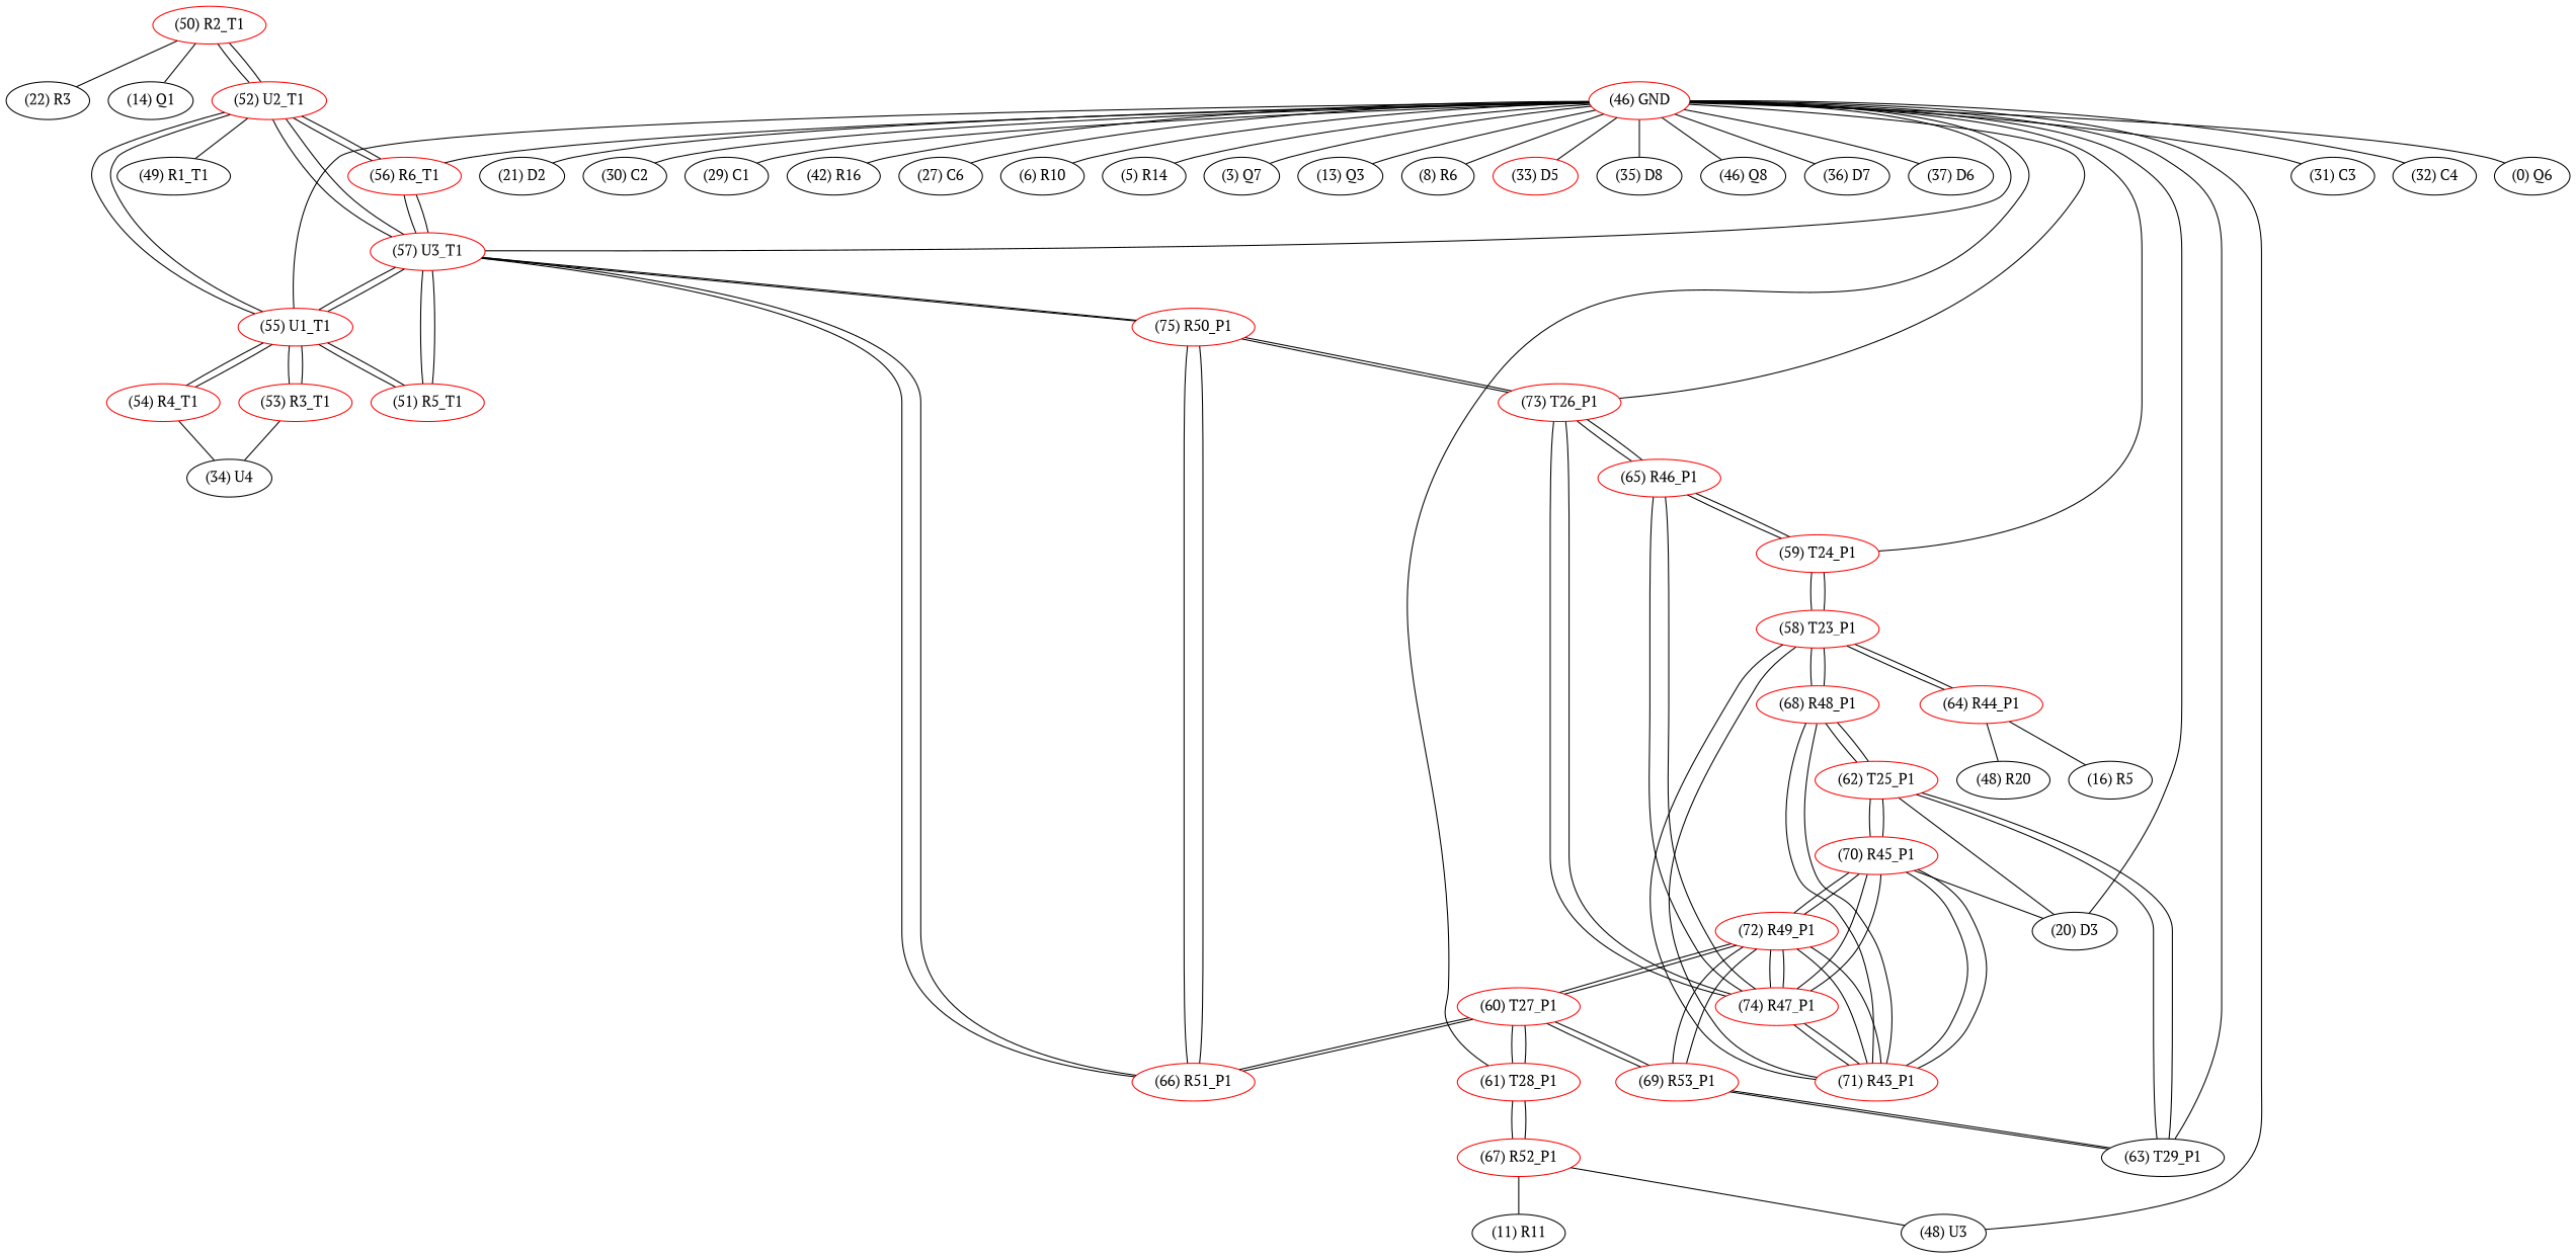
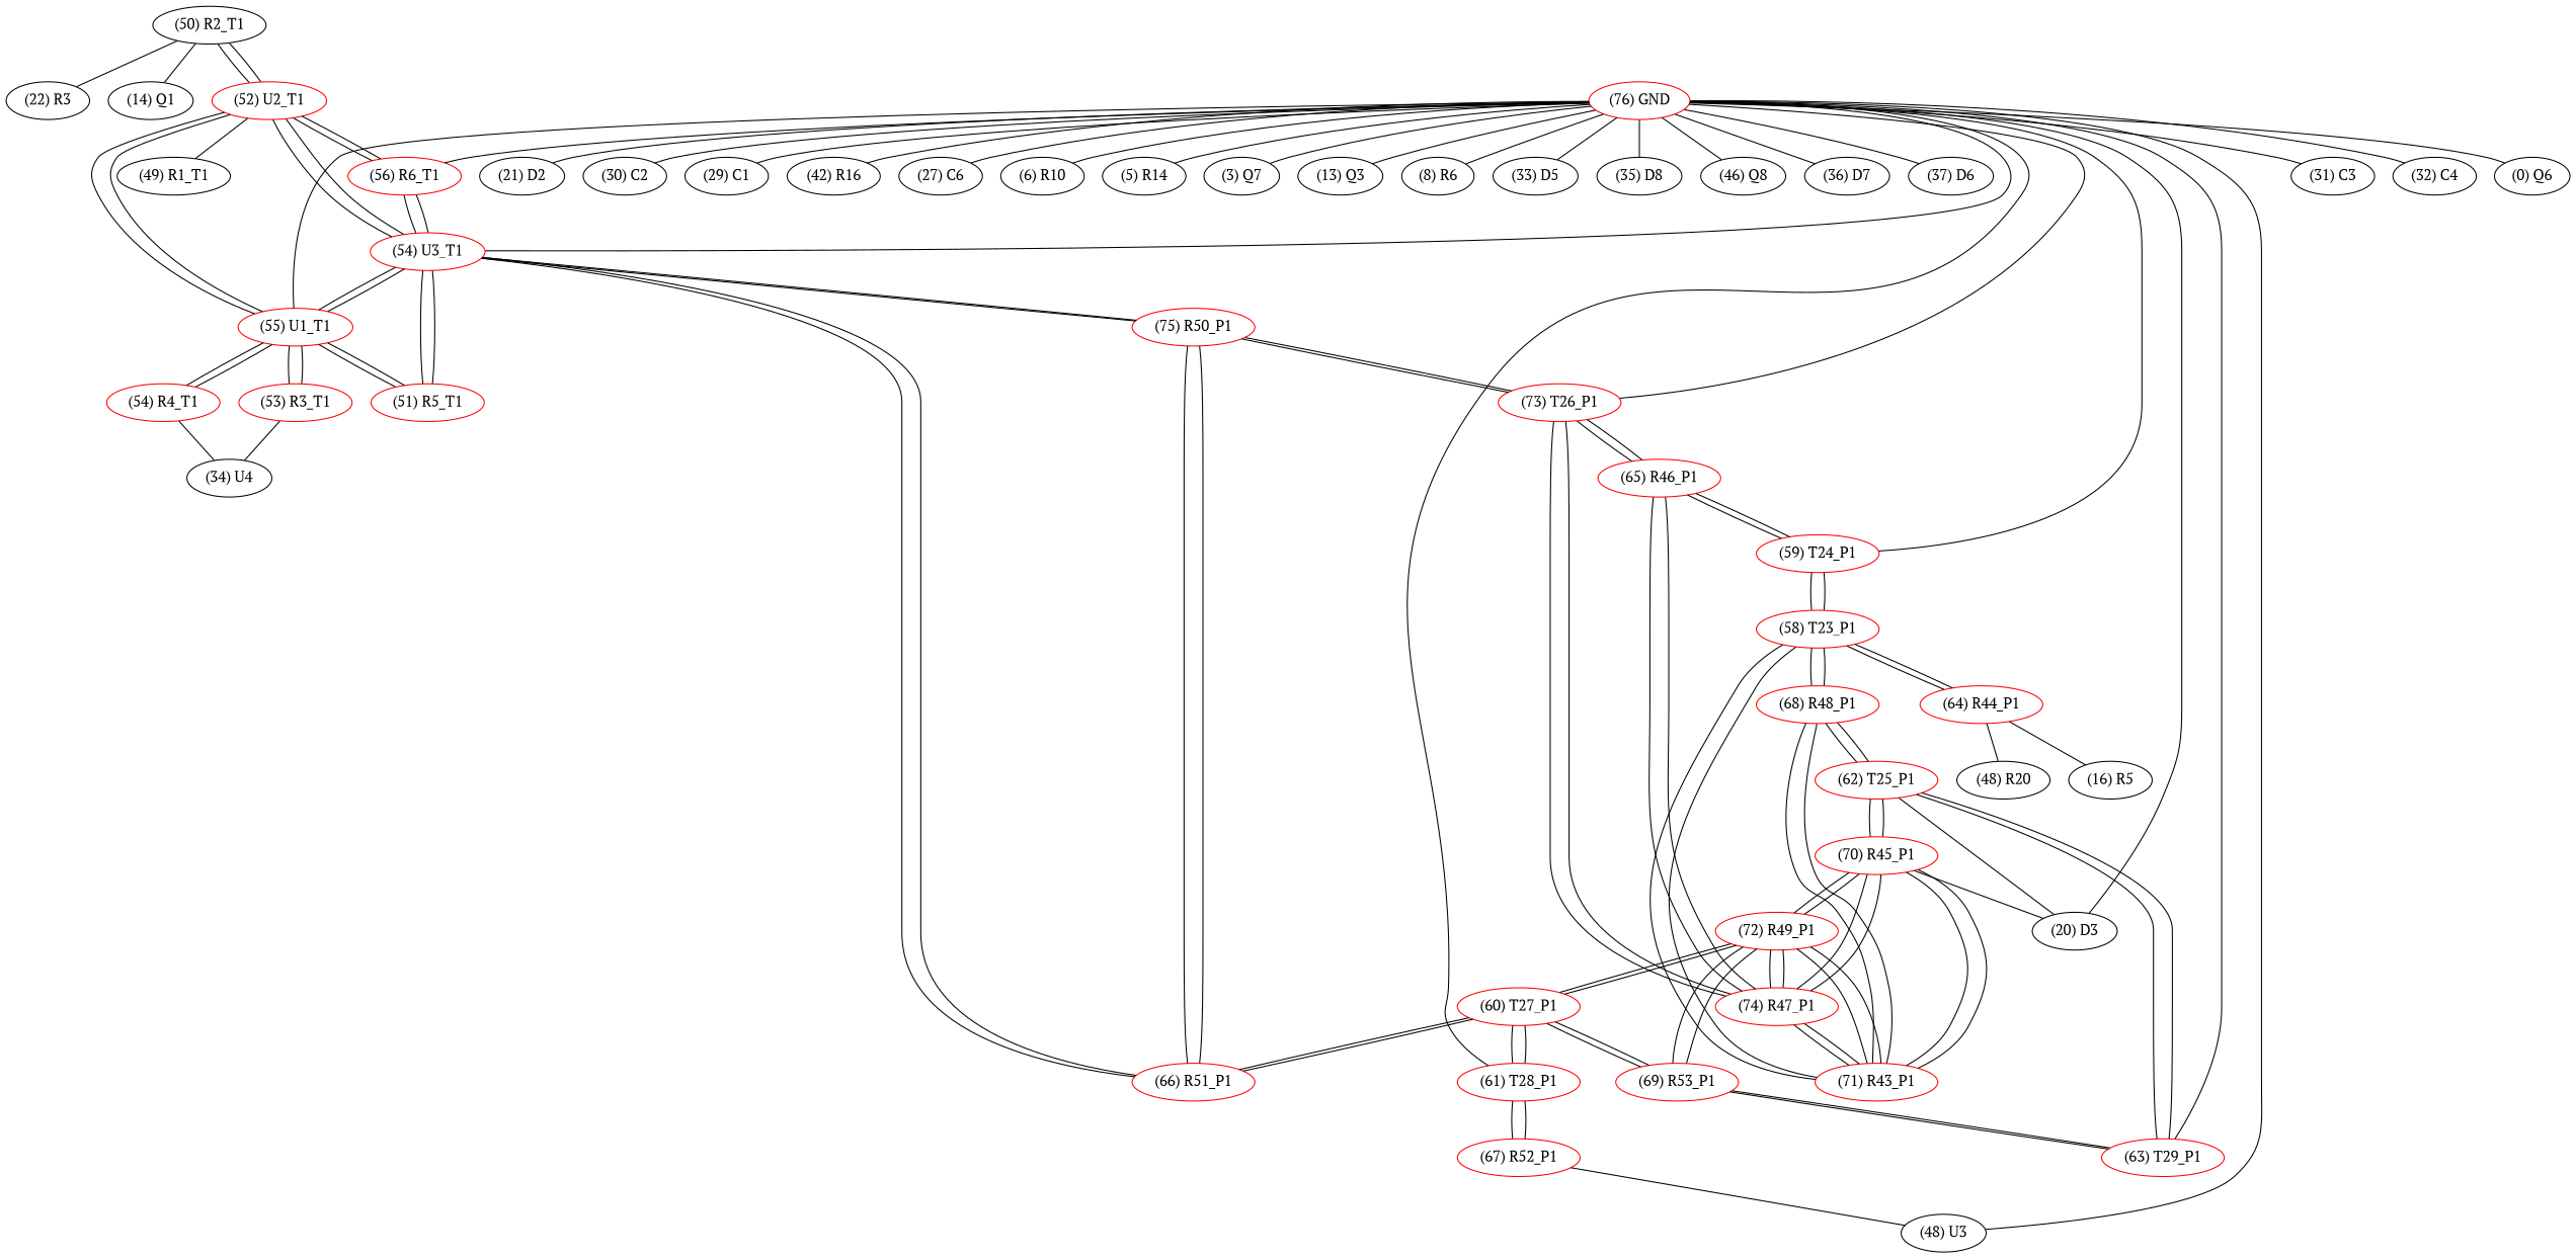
  graph {
    fontname="PT Serif"
    node [fontname="PT Serif"]
    edge [fontname="PT Serif"]
-   n1 [color=red label="(50) R2_T1"]
+   n1 [color=black label="(50) R2_T1"]
    n2 [label="(22) R3"]
    n3 [label="(14) Q1"]
    n4 [color=red label="(52) U2_T1"]
-   n5 [color=red label="(57) U3_T1"]
+   n5 [color=red label="(54) U3_T1"]
    n6 [color=red label="(55) U1_T1"]
    n7 [label="(49) R1_T1"]
    n8 [color=red label="(56) R6_T1"]
    n9 [color=red label="(51) R5_T1"]
    n10 [color=red label="(66) R51_P1"]
    n11 [color=red label="(75) R50_P1"]
    n12 [color=red label="(53) R3_T1"]
    n13 [color=red label="(54) R4_T1"]
    n14 [color=red label="(60) T27_P1"]
    n15 [color=red label="(73) T26_P1"]
    n16 [label="(34) U4"]
    n17 [color=red label="(72) R49_P1"]
    n18 [color=red label="(61) T28_P1"]
    n19 [color=red label="(69) R53_P1"]
    n20 [color=red label="(74) R47_P1"]
    n21 [color=red label="(65) R46_P1"]
    n22 [color=red label="(58) T23_P1"]
    n23 [color=red label="(68) R48_P1"]
    n24 [color=red label="(71) R43_P1"]
    n25 [color=red label="(59) T24_P1"]
    n26 [color=red label="(64) R44_P1"]
    n27 [color=red label="(62) T25_P1"]
    n28 [color=red label="(70) R45_P1"]
    n29 [label="(48) R20"]
    n30 [label="(16) R5"]
-   n31 [color=black label="(63) T29_P1"]
+   n31 [color=red label="(63) T29_P1"]
    n32 [label="(20) D3"]
    n33 [color=red label="(67) R52_P1"]
-   n34 [label="(11) R11"]
    n35 [label="(48) U3"]
-   n36 [color=red label="(46) GND"]
+   n36 [color=red label="(76) GND"]
    n37 [label="(31) C3"]
    n38 [label="(32) C4"]
    n39 [label="(0) Q6"]
    n40 [label="(21) D2"]
    n41 [label="(30) C2"]
    n42 [label="(29) C1"]
    n43 [label="(42) R16"]
    n44 [label="(27) C6"]
    n45 [label="(6) R10"]
    n46 [label="(5) R14"]
    n47 [label="(3) Q7"]
    n48 [label="(13) Q3"]
    n49 [label="(8) R6"]
-   n50 [label="(33) D5" color=red]
+   n50 [label="(33) D5"]
    n51 [label="(35) D8"]
    n52 [label="(46) Q8"]
    n53 [label="(36) D7"]
    n54 [label="(37) D6"]
    n1 -- n2
    n1 -- n3
    n1 -- n4
    n4 -- n1
    n4 -- n5
    n4 -- n6
    n4 -- n7
    n4 -- n8
    n5 -- n4
    n5 -- n6
    n5 -- n8
    n5 -- n9
    n5 -- n10
    n5 -- n11
    n6 -- n4
    n6 -- n5
    n6 -- n9
    n6 -- n12
    n6 -- n13
    n8 -- n4
    n8 -- n5
    n9 -- n5
    n9 -- n6
    n10 -- n5
    n10 -- n11
    n10 -- n14
    n11 -- n5
    n11 -- n10
    n11 -- n15
    n12 -- n6
    n12 -- n16
    n13 -- n6
    n13 -- n16
    n14 -- n10
    n14 -- n17
    n14 -- n18
    n14 -- n19
    n15 -- n11
    n15 -- n20
    n15 -- n21
    n17 -- n14
    n17 -- n19
    n17 -- n20
    n17 -- n24
    n17 -- n28
    n18 -- n14
    n18 -- n33
    n19 -- n14
    n19 -- n17
    n19 -- n31
    n20 -- n15
    n20 -- n17
    n20 -- n21
    n20 -- n24
    n20 -- n28
    n21 -- n15
    n21 -- n20
    n21 -- n25
    n22 -- n23
    n22 -- n24
    n22 -- n25
    n22 -- n26
    n23 -- n22
    n23 -- n24
    n23 -- n27
    n24 -- n17
    n24 -- n20
    n24 -- n22
    n24 -- n23
    n24 -- n28
    n25 -- n21
    n25 -- n22
    n26 -- n22
    n26 -- n29
    n26 -- n30
    n27 -- n23
    n27 -- n28
    n27 -- n31
    n27 -- n32
    n28 -- n17
    n28 -- n20
    n28 -- n24
    n28 -- n27
    n28 -- n32
    n31 -- n19
    n31 -- n27
    n33 -- n18
-   n33 -- n34
    n33 -- n35
    n36 -- n5
    n36 -- n6
    n36 -- n8
    n36 -- n15
    n36 -- n18
    n36 -- n25
    n36 -- n31
    n36 -- n32
    n36 -- n35
    n36 -- n37
    n36 -- n38
    n36 -- n39
    n36 -- n40
    n36 -- n41
    n36 -- n42
    n36 -- n43
    n36 -- n44
    n36 -- n45
    n36 -- n46
    n36 -- n47
    n36 -- n48
    n36 -- n49
    n36 -- n50
    n36 -- n51
    n36 -- n52
    n36 -- n53
    n36 -- n54
  }
